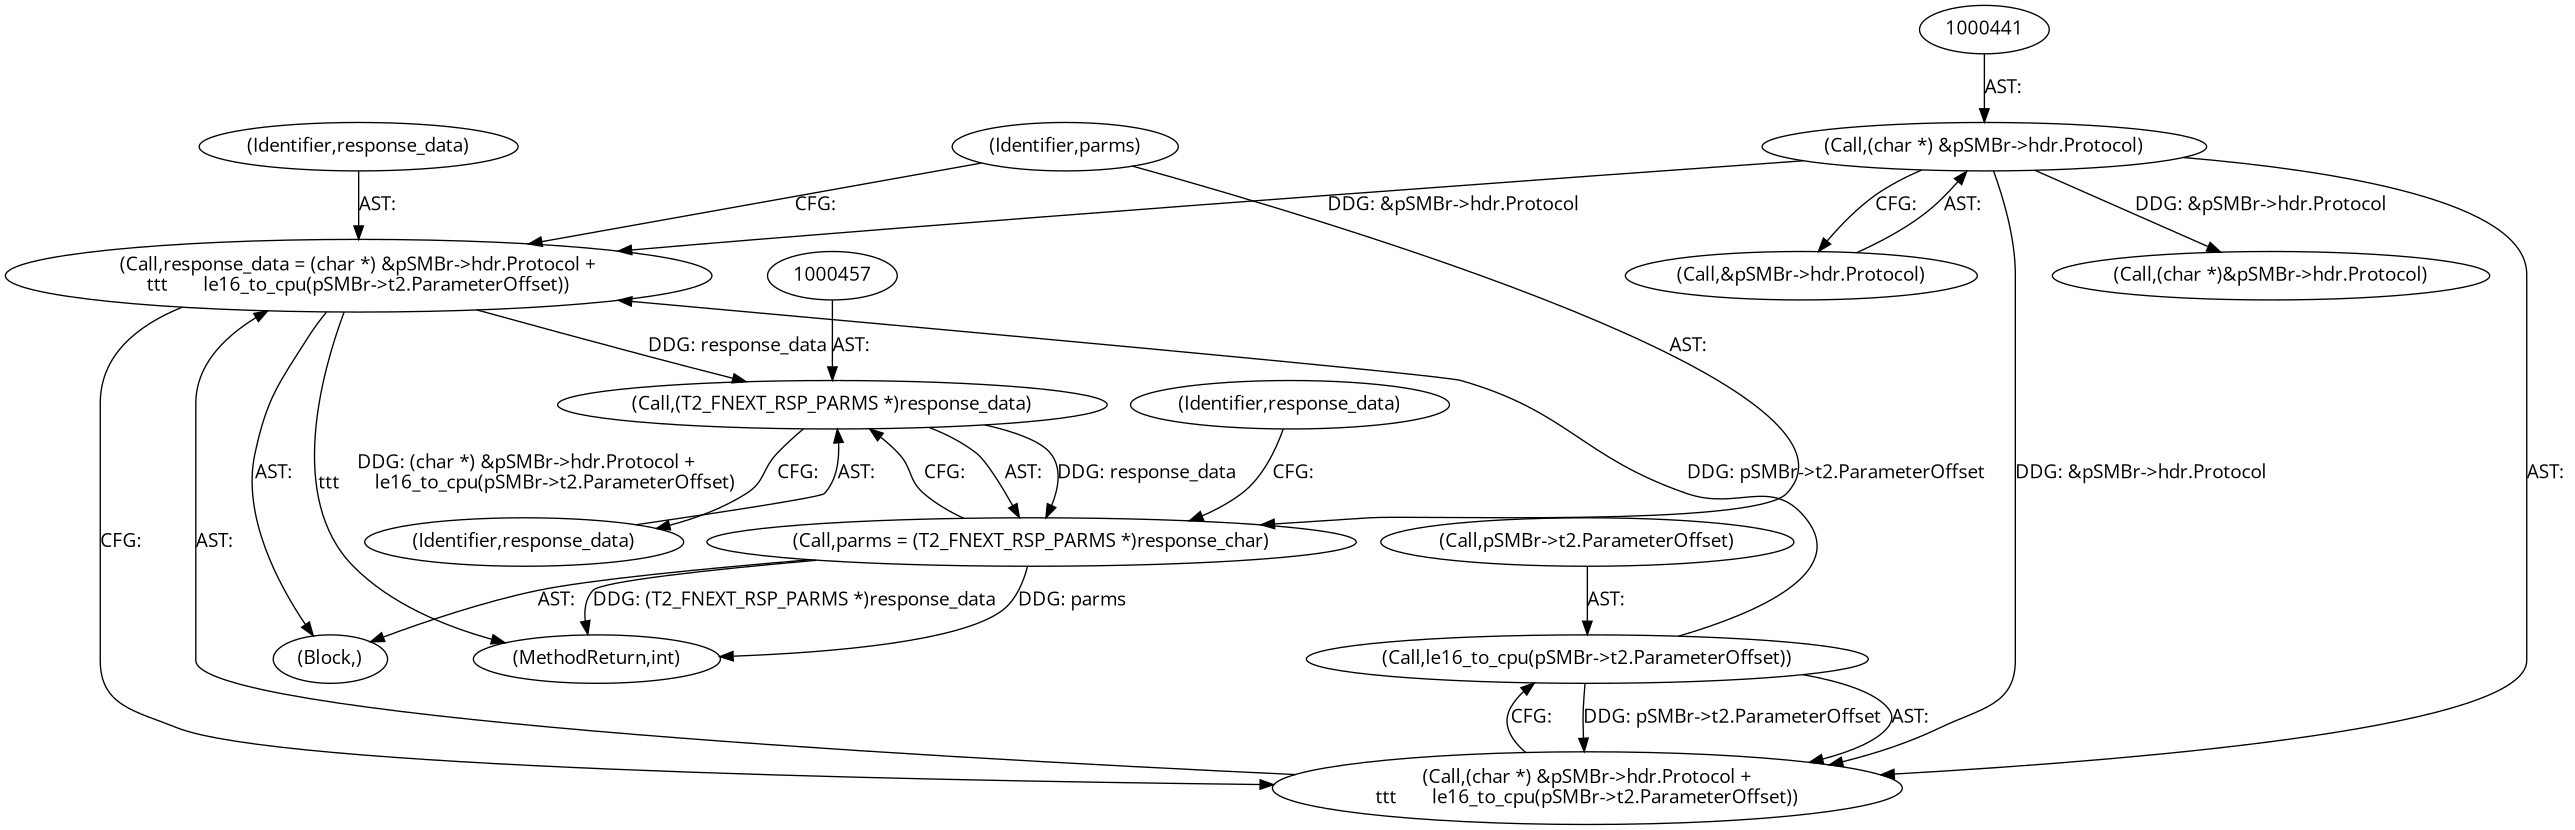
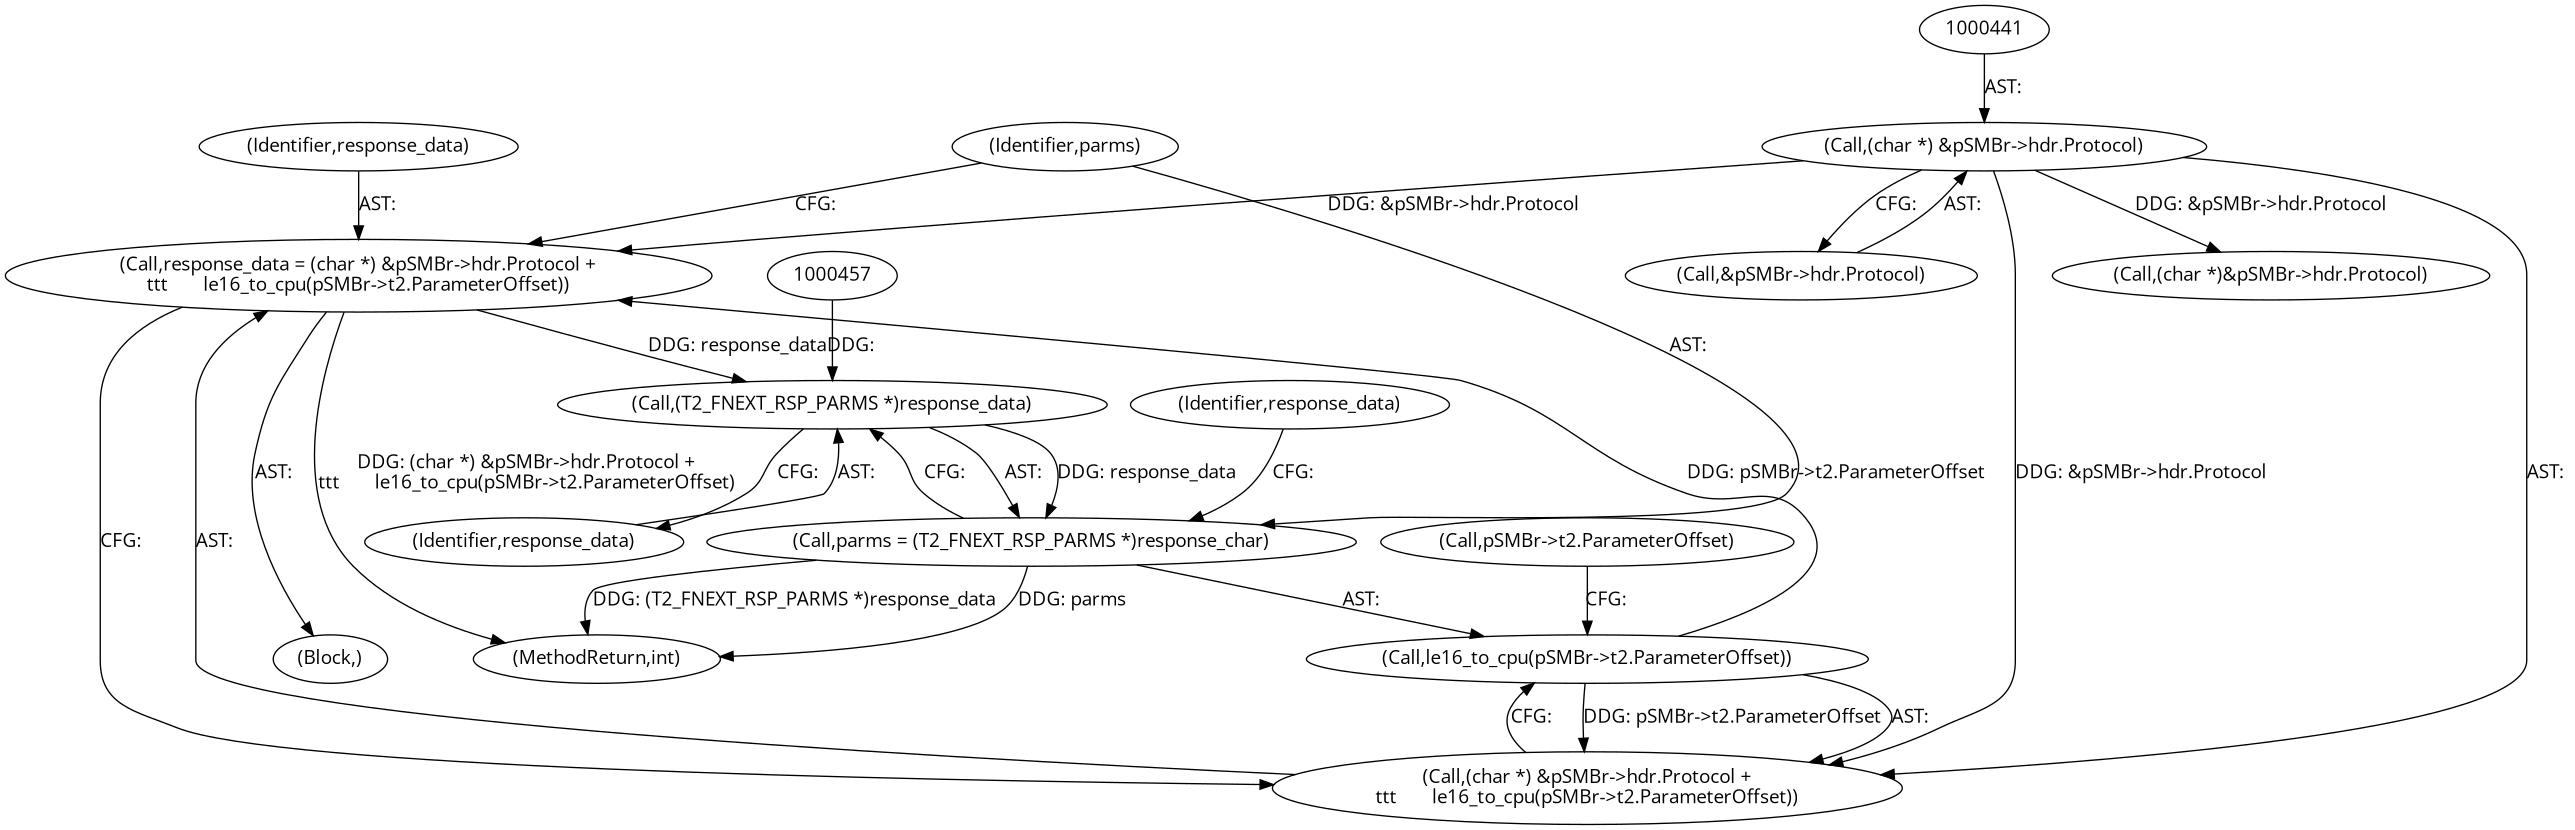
  digraph {
    fontname="Open Sans"
    node [fontname="Open Sans"]
    edge [fontname="Open Sans"]
    n1 [label="(Call,response_data = (char *) &pSMBr->hdr.Protocol +\n\t\t\t       le16_to_cpu(pSMBr->t2.ParameterOffset))"]
    n2 [label="(Call,(T2_FNEXT_RSP_PARMS *)response_data)"]
    n3 [label="(MethodReturn,int)"]
    n4 [label="(Call,(char *) &pSMBr->hdr.Protocol +\n\t\t\t       le16_to_cpu(pSMBr->t2.ParameterOffset))"]
    n5 [label="(Block,)"]
    n6 [label="(Call,parms = (T2_FNEXT_RSP_PARMS *)response_char)"]
    n7 [label="(Identifier,response_data)"]
    n8 [label="(Call,le16_to_cpu(pSMBr->t2.ParameterOffset))"]
    n9 [label="(Call,(char *) &pSMBr->hdr.Protocol)"]
    n10 [label="(Call,&pSMBr->hdr.Protocol)"]
    n11 [label="(Call,(char *)&pSMBr->hdr.Protocol)"]
    n12 [label="(Call,pSMBr->t2.ParameterOffset)"]
    n13 [label="(Identifier,response_data)"]
    n14 [label="(Identifier,parms)"]
    n15 [label="(Identifier,response_data)"]
    1000441
    1000457
    n1 -> n2 [label="DDG: response_data"]
    n1 -> n3 [label="DDG: (char *) &pSMBr->hdr.Protocol +\n\t\t\t       le16_to_cpu(pSMBr->t2.ParameterOffset)"]
    n1 -> n4 [label="CFG: "]
    n1 -> n5 [label="AST: "]
    n2 -> n6 [label="AST: "]
    n2 -> n6 [label="DDG: response_data"]
    n2 -> n7 [label="CFG: "]
    n4 -> n1 [label="AST: "]
    n4 -> n8 [label="CFG: "]
    n6 -> n2 [label="CFG: "]
    n6 -> n3 [label="DDG: parms"]
    n6 -> n3 [label="DDG: (T2_FNEXT_RSP_PARMS *)response_data"]
-   n6 -> n5 [label="AST: "]
+   n6 -> n8 [label="AST: "]
    n7 -> n2 [label="AST: "]
    n8 -> n1 [label="DDG: pSMBr->t2.ParameterOffset"]
    n8 -> n4 [label="AST: "]
    n8 -> n4 [label="DDG: pSMBr->t2.ParameterOffset"]
    n9 -> n1 [label="DDG: &pSMBr->hdr.Protocol"]
    n9 -> n4 [label="AST: "]
    n9 -> n4 [label="DDG: &pSMBr->hdr.Protocol"]
    n9 -> n10 [label="CFG: "]
    n9 -> n11 [label="DDG: &pSMBr->hdr.Protocol"]
    n10 -> n9 [label="AST: "]
-   n12 -> n8 [label="AST: "]
+   n12 -> n8 [label="CFG: "]
    n13 -> n6 [label="CFG: "]
    n14 -> n1 [label="CFG: "]
    n14 -> n6 [label="AST: "]
    n15 -> n1 [label="AST: "]
    1000441 -> n9 [label="AST: "]
-   1000457 -> n2 [label="AST: "]
+   1000457 -> n2 [label="DDG: "]
  }
